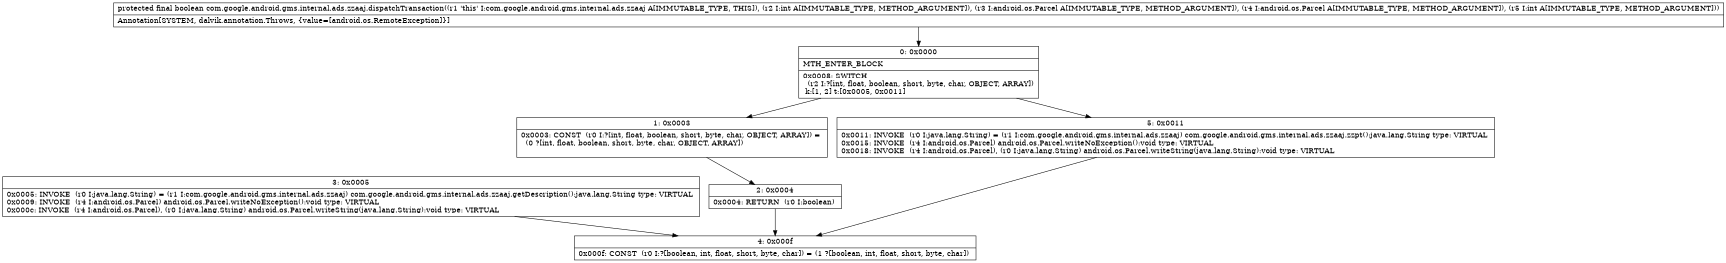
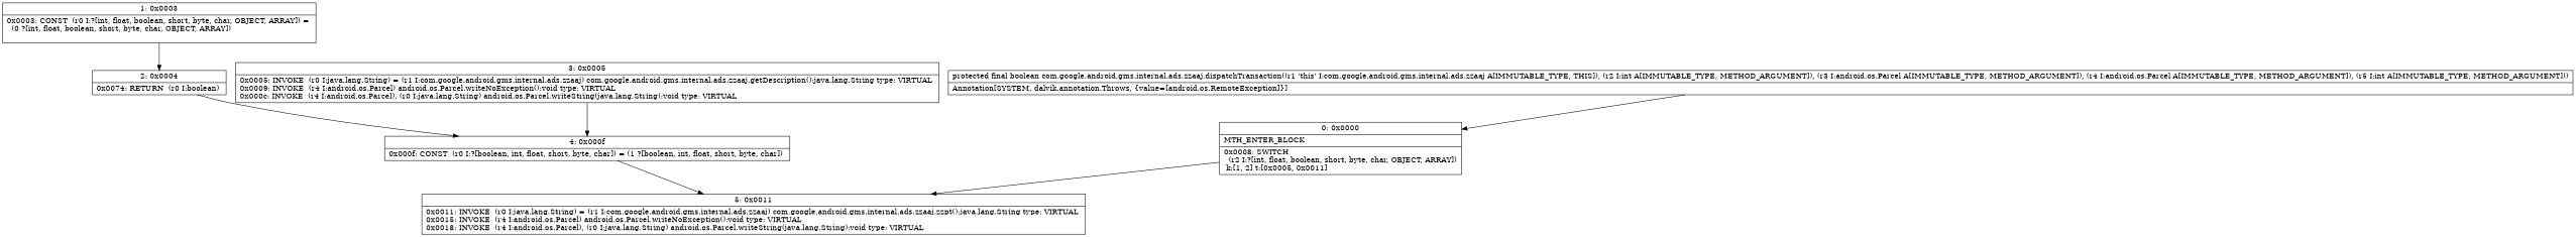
  digraph {
    node [shape=record]
    n1 [label="{0\:\ 0x0000|MTH_ENTER_BLOCK\l|0x0008: SWITCH  \l  (r2 I:?[int, float, boolean, short, byte, char, OBJECT, ARRAY])\l k:[1, 2] t:[0x0005, 0x0011] \l}"]
    n2 [label="{1\:\ 0x0003|0x0003: CONST  (r0 I:?[int, float, boolean, short, byte, char, OBJECT, ARRAY]) = \l  (0 ?[int, float, boolean, short, byte, char, OBJECT, ARRAY])\l \l}"]
    n3 [label="{5\:\ 0x0011|0x0011: INVOKE  (r0 I:java.lang.String) = (r1 I:com.google.android.gms.internal.ads.zzaaj) com.google.android.gms.internal.ads.zzaaj.zzpt():java.lang.String type: VIRTUAL \l0x0015: INVOKE  (r4 I:android.os.Parcel) android.os.Parcel.writeNoException():void type: VIRTUAL \l0x0018: INVOKE  (r4 I:android.os.Parcel), (r0 I:java.lang.String) android.os.Parcel.writeString(java.lang.String):void type: VIRTUAL \l}"]
-   n4 [label="{2\:\ 0x0004|0x0004: RETURN  (r0 I:boolean) \l}"]
+   n4 [label="{2\:\ 0x0004|0x0074: RETURN  (r0 I:boolean) \l}"]
    n5 [label="{3\:\ 0x0005|0x0005: INVOKE  (r0 I:java.lang.String) = (r1 I:com.google.android.gms.internal.ads.zzaaj) com.google.android.gms.internal.ads.zzaaj.getDescription():java.lang.String type: VIRTUAL \l0x0009: INVOKE  (r4 I:android.os.Parcel) android.os.Parcel.writeNoException():void type: VIRTUAL \l0x000c: INVOKE  (r4 I:android.os.Parcel), (r0 I:java.lang.String) android.os.Parcel.writeString(java.lang.String):void type: VIRTUAL \l}"]
    n6 [label="{4\:\ 0x000f|0x000f: CONST  (r0 I:?[boolean, int, float, short, byte, char]) = (1 ?[boolean, int, float, short, byte, char]) \l}"]
    n7 [label="{protected final boolean com.google.android.gms.internal.ads.zzaaj.dispatchTransaction((r1 'this' I:com.google.android.gms.internal.ads.zzaaj A[IMMUTABLE_TYPE, THIS]), (r2 I:int A[IMMUTABLE_TYPE, METHOD_ARGUMENT]), (r3 I:android.os.Parcel A[IMMUTABLE_TYPE, METHOD_ARGUMENT]), (r4 I:android.os.Parcel A[IMMUTABLE_TYPE, METHOD_ARGUMENT]), (r5 I:int A[IMMUTABLE_TYPE, METHOD_ARGUMENT]))  | Annotation[SYSTEM, dalvik.annotation.Throws, \{value=[android.os.RemoteException]\}]\l}"]
-   n1 -> n2
    n1 -> n3
    n2 -> n4
-   n3 -> n6
+   n6 -> n3
    n4 -> n6
    n5 -> n6
    n7 -> n1
  }
